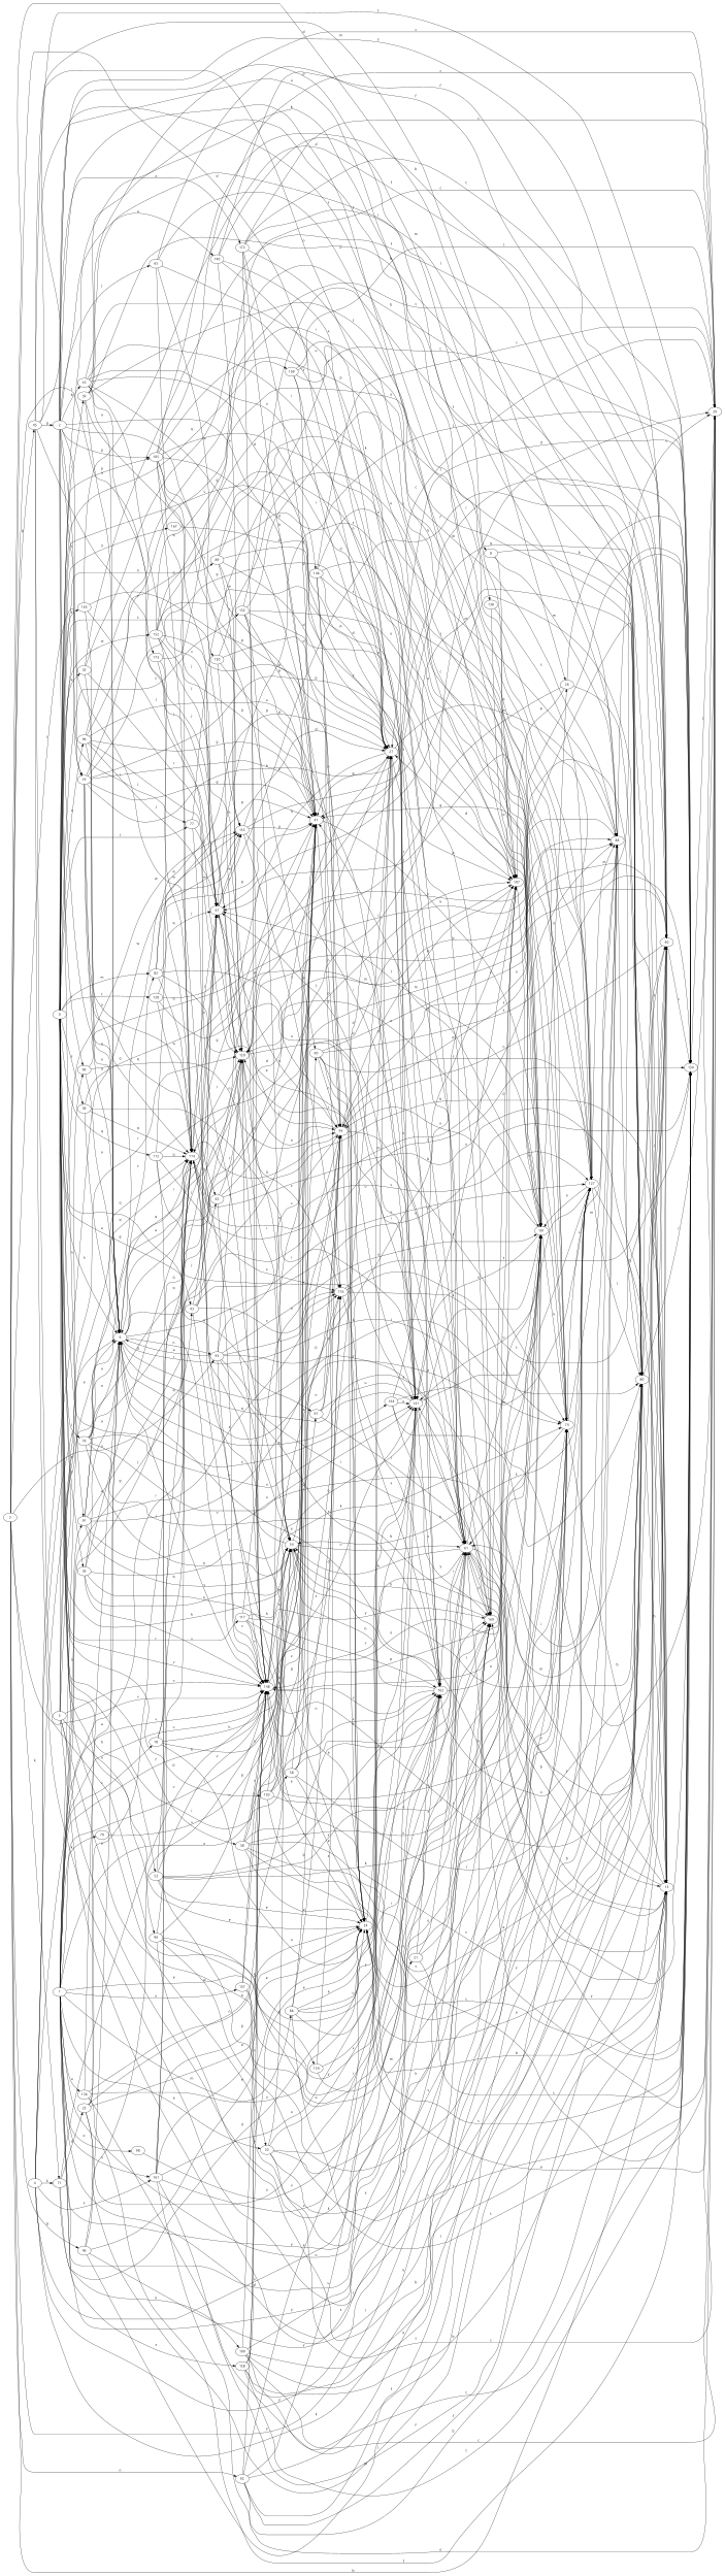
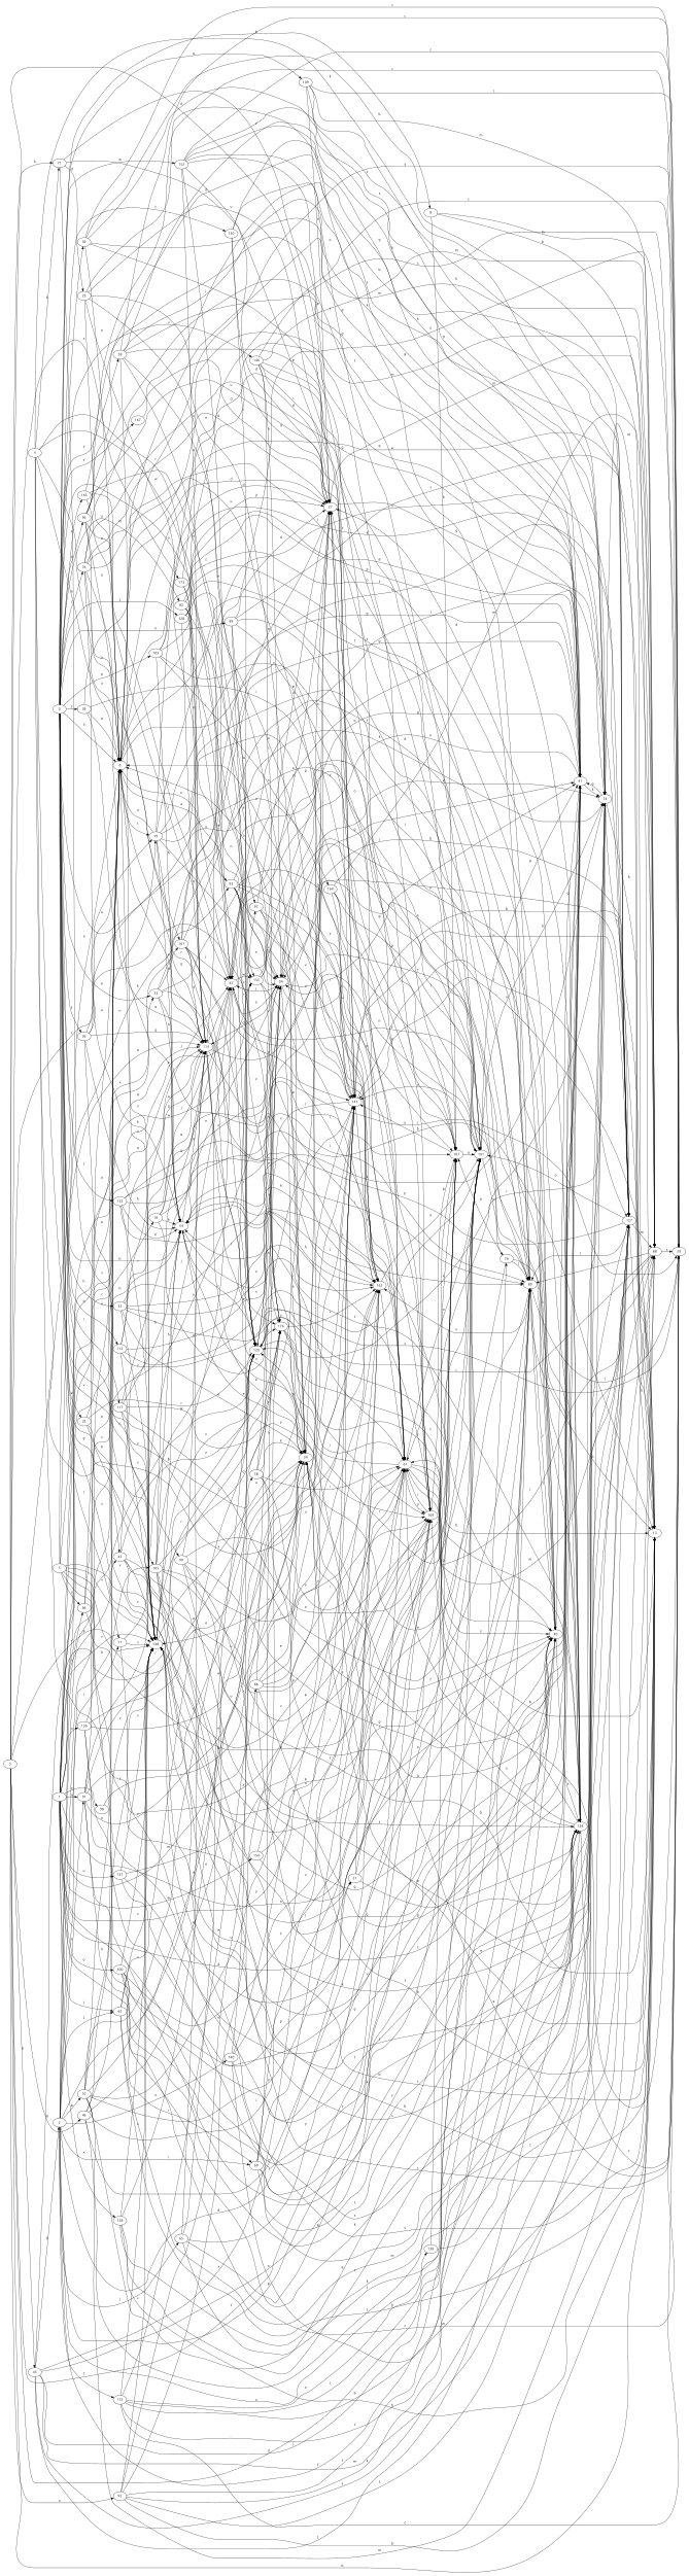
  strict digraph {
    fontname=Ubuntu
    rankdir=LR
    node [fontname=Ubuntu]
    edge [fontname=Ubuntu]
    0
    6
    8
    32
    33
    36
    38
    39
    43
    53
    54
    58
    59
    76
    77
    82
    89
    90
    96
    97
    103
    105
    109
    112
    117
    128
    130
    132
    146
    148
    152
    164
    165
    167
    114
    19
    107
    27
    93
    74
    80
    88
    134
    13
    120
    40
    101
    127
    162
    20
    34
    176
    61
    47
    67
    169
    94
    141
    155
    1
    18
    21
    60
    62
-   70
    86
    91
    98
    100
    136
    137
    154
    158
    161
    26
    2
    10
    65
    66
    138
    140
    172
    45
    3
    46
    71
    92
    173
    23
    4
    5
    0 -> 6 [label=a]
    0 -> 8 [label=b]
    0 -> 32 [label=e]
    0 -> 33 [label=e]
    0 -> 36 [label=f]
    0 -> 38 [label=f]
    0 -> 39 [label=f]
    0 -> 43 [label=g]
    0 -> 53 [label=h]
    0 -> 54 [label=h]
    0 -> 58 [label=i]
    0 -> 59 [label=i]
    0 -> 76 [label=l]
    0 -> 77 [label=l]
    0 -> 82 [label=m]
    0 -> 89 [label=n]
    0 -> 90 [label=n]
    0 -> 96 [label=o]
    0 -> 97 [label=o]
    0 -> 103 [label=p]
    0 -> 105 [label=p]
    0 -> 109 [label=q]
    0 -> 112 [label=q]
    0 -> 117 [label=r]
    0 -> 128 [label=t]
    0 -> 130 [label=t]
    0 -> 132 [label=t]
    0 -> 146 [label=v]
    0 -> 148 [label=v]
    0 -> 152 [label=w]
    0 -> 164 [label=y]
    0 -> 165 [label=y]
    0 -> 167 [label=y]
    6 -> 148 [label=v]
    6 -> 114 [label=q]
-   6 -> 82 [label=c]
+   6 -> 19 [label=c]
    6 -> 107 [label=p]
    6 -> 27 [label=d]
    6 -> 93 [label=n]
    6 -> 74 [label=k]
    6 -> 80 [label=l]
    6 -> 88 [label=m]
    6 -> 134 [label=t]
    8 -> 107 [label=p]
    8 -> 88 [label=m]
    8 -> 13 [label=b]
    32 -> 6 [label=a]
    32 -> 13 [label=b]
    32 -> 120 [label=r]
    32 -> 40 [label=f]
    33 -> 54 [label=h]
    33 -> 74 [label=k]
    33 -> 101 [label=o]
    33 -> 127 [label=s]
    33 -> 162 [label=x]
    33 -> 20 [label=c]
    36 -> 6 [label=a]
    36 -> 54 [label=h]
    36 -> 148 [label=v]
    36 -> 114 [label=q]
    36 -> 101 [label=o]
    36 -> 162 [label=x]
    38 -> 148 [label=v]
    38 -> 107 [label=p]
    38 -> 74 [label=k]
    38 -> 134 [label=t]
    38 -> 127 [label=s]
    38 -> 20 [label=c]
    38 -> 34 [label=e]
    38 -> 176 [label=z]
    39 -> 6 [label=a]
    39 -> 114 [label=q]
    39 -> 88 [label=m]
    39 -> 61 [label=i]
    43 -> 148 [label=v]
    43 -> 107 [label=p]
    43 -> 127 [label=s]
    43 -> 176 [label=z]
    43 -> 47 [label=g]
    43 -> 67 [label=j]
    53 -> 148 [label=v]
    53 -> 114 [label=q]
    53 -> 74 [label=k]
    53 -> 80 [label=l]
    53 -> 162 [label=x]
    53 -> 34 [label=e]
    53 -> 169 [label=y]
    54 -> 114 [label=q]
    54 -> 80 [label=l]
    54 -> 13 [label=b]
    54 -> 120 [label=r]
    54 -> 34 [label=e]
    54 -> 61 [label=i]
    54 -> 47 [label=g]
    58 -> 80 [label=l]
    58 -> 34 [label=e]
    58 -> 176 [label=z]
    58 -> 61 [label=i]
    58 -> 47 [label=g]
    58 -> 94 [label=n]
    59 -> 6 [label=a]
    59 -> 80 [label=l]
    59 -> 13 [label=b]
    59 -> 127 [label=s]
    59 -> 20 [label=c]
    59 -> 47 [label=g]
    76 -> 6 [label=a]
    76 -> 54 [label=h]
    76 -> 27 [label=d]
    76 -> 80 [label=l]
    76 -> 13 [label=b]
    76 -> 120 [label=r]
    76 -> 47 [label=g]
    76 -> 141 [label=u]
    77 -> 148 [label=v]
    77 -> 134 [label=t]
    77 -> 67 [label=j]
    82 -> 114 [label=q]
    82 -> 27 [label=d]
    82 -> 34 [label=e]
    82 -> 47 [label=g]
    82 -> 94 [label=n]
    82 -> 155 [label=w]
    89 -> 27 [label=d]
    89 -> 120 [label=r]
    89 -> 101 [label=o]
    89 -> 127 [label=s]
    89 -> 169 [label=y]
    89 -> 155 [label=w]
    90 -> 114 [label=q]
    90 -> 88 [label=m]
    90 -> 134 [label=t]
    90 -> 13 [label=b]
    90 -> 47 [label=g]
    90 -> 169 [label=y]
    96 -> 6 [label=a]
    96 -> 54 [label=h]
    96 -> 127 [label=s]
    96 -> 20 [label=c]
    96 -> 47 [label=g]
    96 -> 67 [label=j]
    96 -> 141 [label=u]
    97 -> 27 [label=d]
    97 -> 61 [label=i]
    97 -> 94 [label=n]
    97 -> 141 [label=u]
    103 -> 54 [label=h]
    103 -> 27 [label=d]
    103 -> 134 [label=t]
    103 -> 101 [label=o]
    103 -> 162 [label=x]
    103 -> 47 [label=g]
    105 -> 54 [label=h]
    105 -> 114 [label=q]
    105 -> 107 [label=p]
    105 -> 27 [label=d]
    105 -> 13 [label=b]
    105 -> 20 [label=c]
    105 -> 61 [label=i]
    105 -> 47 [label=g]
    105 -> 67 [label=j]
    109 -> 27 [label=d]
    109 -> 74 [label=k]
    109 -> 88 [label=m]
    109 -> 20 [label=c]
    109 -> 47 [label=g]
    112 -> 148 [label=v]
    112 -> 114 [label=q]
    112 -> 134 [label=t]
    112 -> 162 [label=x]
    112 -> 20 [label=c]
    112 -> 67 [label=j]
    117 -> 54 [label=h]
    117 -> 148 [label=v]
    117 -> 40 [label=f]
    117 -> 101 [label=o]
    117 -> 169 [label=y]
    117 -> 94 [label=n]
    128 -> 114 [label=q]
    128 -> 134 [label=t]
    128 -> 47 [label=g]
    128 -> 141 [label=u]
    130 -> 27 [label=d]
    130 -> 74 [label=k]
    130 -> 120 [label=r]
    130 -> 47 [label=g]
    132 -> 54 [label=h]
    132 -> 148 [label=v]
    132 -> 107 [label=p]
    132 -> 80 [label=l]
    132 -> 40 [label=f]
-   132 -> 101 [label=o]
    132 -> 47 [label=g]
    146 -> 27 [label=d]
    146 -> 88 [label=m]
    146 -> 101 [label=o]
    146 -> 20 [label=c]
    146 -> 176 [label=z]
    146 -> 169 [label=y]
    146 -> 94 [label=n]
    148 -> 54 [label=h]
    148 -> 107 [label=p]
    148 -> 176 [label=z]
    148 -> 141 [label=u]
    152 -> 114 [label=q]
    152 -> 107 [label=p]
    152 -> 27 [label=d]
    152 -> 74 [label=k]
    152 -> 101 [label=o]
    152 -> 20 [label=c]
    152 -> 47 [label=g]
    152 -> 67 [label=j]
    164 -> 107 [label=p]
    164 -> 80 [label=l]
    164 -> 88 [label=m]
    164 -> 169 [label=y]
    164 -> 141 [label=u]
    165 -> 6 [label=a]
    165 -> 40 [label=f]
    165 -> 67 [label=j]
    165 -> 94 [label=n]
    167 -> 27 [label=d]
    114 -> 6 [label=a]
    114 -> 13 [label=b]
    114 -> 120 [label=r]
    114 -> 127 [label=s]
    114 -> 34 [label=e]
    114 -> 176 [label=z]
    114 -> 67 [label=j]
    19 -> 6 [label=a]
    19 -> 54 [label=h]
    19 -> 114 [label=q]
    19 -> 107 [label=p]
    19 -> 80 [label=l]
    19 -> 127 [label=s]
    19 -> 162 [label=x]
    19 -> 20 [label=c]
    19 -> 47 [label=g]
    107 -> 101 [label=o]
    107 -> 141 [label=u]
    27 -> 114 [label=q]
    27 -> 107 [label=p]
    27 -> 88 [label=m]
    27 -> 47 [label=g]
    27 -> 141 [label=u]
    93 -> 6 [label=a]
    93 -> 120 [label=r]
    93 -> 101 [label=o]
    93 -> 162 [label=x]
    93 -> 34 [label=e]
    93 -> 176 [label=z]
    93 -> 61 [label=i]
    93 -> 169 [label=y]
    93 -> 94 [label=n]
-   74 -> 88 [label=m]
+   88 -> 74 [label=m]
    74 -> 13 [label=b]
    74 -> 127 [label=s]
    74 -> 61 [label=i]
    74 -> 47 [label=g]
    74 -> 67 [label=j]
    80 -> 13 [label=b]
    80 -> 40 [label=f]
    80 -> 162 [label=x]
    80 -> 20 [label=c]
    80 -> 34 [label=e]
    80 -> 67 [label=j]
    88 -> 80 [label=l]
    88 -> 120 [label=r]
    88 -> 20 [label=c]
    88 -> 61 [label=i]
    134 -> 27 [label=d]
    134 -> 120 [label=r]
    134 -> 20 [label=c]
    134 -> 61 [label=i]
    134 -> 67 [label=j]
    134 -> 169 [label=y]
    134 -> 94 [label=n]
    13 -> 6 [label=a]
    13 -> 148 [label=v]
    13 -> 34 [label=e]
    13 -> 141 [label=u]
    120 -> 148 [label=v]
    120 -> 13 [label=b]
    120 -> 101 [label=o]
    120 -> 176 [label=z]
    120 -> 61 [label=i]
    120 -> 94 [label=n]
    40 -> 80 [label=l]
    40 -> 134 [label=t]
    40 -> 47 [label=g]
    40 -> 94 [label=n]
    101 -> 148 [label=v]
    101 -> 27 [label=d]
    101 -> 74 [label=k]
    101 -> 47 [label=g]
    101 -> 94 [label=n]
    101 -> 141 [label=u]
    101 -> 26 [label=o]
    127 -> 54 [label=h]
    127 -> 148 [label=v]
    127 -> 80 [label=l]
    127 -> 88 [label=m]
    127 -> 13 [label=b]
    127 -> 101 [label=o]
    127 -> 67 [label=j]
    127 -> 141 [label=u]
    162 -> 6 [label=a]
    162 -> 54 [label=h]
    162 -> 148 [label=v]
    162 -> 101 [label=o]
    162 -> 61 [label=i]
    20 -> 6 [label=a]
    20 -> 34 [label=e]
    20 -> 61 [label=i]
    34 -> 27 [label=d]
    34 -> 13 [label=b]
    34 -> 40 [label=f]
    176 -> 74 [label=k]
    176 -> 134 [label=t]
    176 -> 40 [label=f]
    176 -> 162 [label=x]
    61 -> 54 [label=h]
    61 -> 148 [label=v]
    61 -> 27 [label=d]
    61 -> 88 [label=m]
    61 -> 13 [label=b]
    61 -> 40 [label=f]
    61 -> 101 [label=o]
    61 -> 169 [label=y]
    47 -> 148 [label=v]
    47 -> 74 [label=k]
    47 -> 94 [label=n]
    67 -> 120 [label=r]
    67 -> 40 [label=f]
    67 -> 94 [label=n]
    67 -> 155 [label=w]
    169 -> 54 [label=h]
    169 -> 107 [label=p]
    169 -> 61 [label=i]
    94 -> 114 [label=q]
    94 -> 107 [label=p]
    94 -> 74 [label=k]
    94 -> 40 [label=f]
    94 -> 34 [label=e]
    94 -> 67 [label=j]
    141 -> 6 [label=a]
    141 -> 13 [label=b]
    141 -> 120 [label=r]
    141 -> 127 [label=s]
    141 -> 162 [label=x]
    141 -> 67 [label=j]
    155 -> 27 [label=d]
    155 -> 80 [label=l]
    155 -> 176 [label=z]
    155 -> 61 [label=i]
    155 -> 47 [label=g]
    1 -> 33 [label=e]
    1 -> 43 [label=g]
    1 -> 54 [label=h]
    1 -> 97 [label=o]
    1 -> 148 [label=v]
    1 -> 114 [label=q]
    1 -> 120 [label=r]
    1 -> 101 [label=o]
    1 -> 127 [label=s]
    1 -> 169 [label=y]
    1 -> 18 [label=c]
    1 -> 21 [label=d]
    1 -> 60 [label=i]
    1 -> 62 [label=j]
-   1 -> 70 [label=k]
    1 -> 86 [label=m]
    1 -> 91 [label=n]
    1 -> 98 [label=o]
    1 -> 100 [label=o]
    1 -> 136 [label=u]
    1 -> 137 [label=u]
    1 -> 154 [label=w]
    1 -> 158 [label=x]
    1 -> 161 [label=x]
    18 -> 54 [label=h]
    18 -> 114 [label=q]
    18 -> 67 [label=j]
    18 -> 94 [label=n]
    18 -> 141 [label=u]
    21 -> 134 [label=t]
    21 -> 101 [label=o]
    21 -> 162 [label=x]
    21 -> 61 [label=i]
    60 -> 134 [label=t]
    60 -> 40 [label=f]
    60 -> 127 [label=s]
    60 -> 61 [label=i]
    60 -> 94 [label=n]
    60 -> 141 [label=u]
    62 -> 148 [label=v]
    62 -> 88 [label=m]
    62 -> 13 [label=b]
    62 -> 120 [label=r]
-   70 -> 94 [label=n]
    86 -> 134 [label=t]
    86 -> 162 [label=x]
    86 -> 34 [label=e]
    86 -> 61 [label=i]
    86 -> 47 [label=g]
    86 -> 94 [label=n]
    86 -> 141 [label=u]
    91 -> 6 [label=a]
    91 -> 107 [label=p]
    91 -> 74 [label=k]
    91 -> 120 [label=r]
    91 -> 176 [label=z]
    91 -> 141 [label=u]
    91 -> 155 [label=w]
    98 -> 162 [label=x]
    100 -> 148 [label=v]
    100 -> 80 [label=l]
    100 -> 134 [label=t]
    100 -> 40 [label=f]
    100 -> 20 [label=c]
    100 -> 169 [label=y]
    136 -> 6 [label=a]
    136 -> 134 [label=t]
    136 -> 40 [label=f]
    136 -> 34 [label=e]
    136 -> 141 [label=u]
    137 -> 148 [label=v]
    137 -> 74 [label=k]
    137 -> 61 [label=i]
    137 -> 47 [label=g]
    154 -> 101 [label=o]
    154 -> 176 [label=z]
    154 -> 61 [label=i]
    158 -> 148 [label=v]
    158 -> 74 [label=k]
    158 -> 134 [label=t]
    158 -> 13 [label=b]
    158 -> 34 [label=e]
    161 -> 114 [label=q]
    161 -> 40 [label=f]
    161 -> 162 [label=x]
    161 -> 20 [label=o]
    161 -> 34 [label=e]
    161 -> 47 [label=g]
    161 -> 67 [label=j]
    161 -> 141 [label=u]
    26 -> 107 [label=p]
    26 -> 80 [label=l]
    26 -> 134 [label=t]
    26 -> 120 [label=r]
    2 -> 77 [label=l]
    2 -> 105 [label=p]
    2 -> 114 [label=q]
    2 -> 19 [label=c]
    2 -> 107 [label=p]
    2 -> 40 [label=f]
    2 -> 34 [label=e]
-   2 -> 101 [label=d]
+   2 -> 21 [label=d]
    2 -> 60 [label=i]
    2 -> 62 [label=j]
    2 -> 91 [label=n]
    2 -> 10 [label=b]
    2 -> 65 [label=j]
    2 -> 66 [label=j]
    2 -> 138 [label=u]
    2 -> 140 [label=u]
    2 -> 172 [label=z]
    10 -> 6 [label=a]
    10 -> 148 [label=v]
    10 -> 27 [label=d]
    10 -> 120 [label=r]
    10 -> 127 [label=s]
    10 -> 61 [label=i]
    10 -> 47 [label=g]
    10 -> 169 [label=y]
    10 -> 141 [label=u]
    65 -> 114 [label=q]
    65 -> 107 [label=p]
    65 -> 40 [label=f]
    65 -> 169 [label=y]
    65 -> 155 [label=w]
    66 -> 6 [label=a]
    66 -> 80 [label=l]
    66 -> 94 [label=n]
    138 -> 107 [label=p]
    138 -> 127 [label=s]
    140 -> 88 [label=m]
    140 -> 120 [label=r]
    140 -> 40 [label=f]
    140 -> 162 [label=x]
    140 -> 141 [label=u]
    172 -> 148 [label=v]
    172 -> 80 [label=l]
    172 -> 134 [label=t]
    172 -> 101 [label=o]
    172 -> 20 [label=c]
    172 -> 34 [label=e]
    172 -> 47 [label=g]
    45 -> 80 [label=l]
    45 -> 88 [label=m]
    45 -> 134 [label=t]
    45 -> 120 [label=r]
    45 -> 101 [label=o]
    45 -> 127 [label=s]
    45 -> 162 [label=x]
    45 -> 2 [label=g]
    3 -> 148 [label=v]
    3 -> 19 [label=c]
    3 -> 27 [label=d]
    3 -> 93 [label=n]
    3 -> 13 [label=b]
    3 -> 169 [label=y]
    3 -> 26 [label=d]
    3 -> 45 [label=g]
    3 -> 46 [label=g]
    3 -> 71 [label=k]
    3 -> 92 [label=n]
    3 -> 173 [label=z]
    46 -> 6 [label=a]
    46 -> 148 [label=v]
    46 -> 88 [label=m]
    46 -> 34 [label=e]
    46 -> 169 [label=y]
    71 -> 148 [label=v]
    71 -> 27 [label=d]
    71 -> 169 [label=y]
    71 -> 23 [label=d]
    92 -> 148 [label=v]
    92 -> 74 [label=k]
    92 -> 13 [label=b]
    92 -> 40 [label=f]
    92 -> 127 [label=s]
    92 -> 34 [label=e]
    92 -> 141 [label=u]
    173 -> 114 [label=q]
    173 -> 61 [label=i]
    173 -> 67 [label=j]
    23 -> 6 [label=a]
    23 -> 80 [label=l]
    23 -> 34 [label=e]
    23 -> 67 [label=j]
    23 -> 94 [label=n]
    23 -> 141 [label=u]
    4 -> 6 [label=a]
    4 -> 148 [label=v]
    4 -> 74 [label=k]
    4 -> 120 [label=r]
    4 -> 162 [label=x]
    4 -> 169 [label=y]
    4 -> 155 [label=w]
    4 -> 161 [label=x]
    4 -> 71 [label=k]
    5 -> 6 [label=a]
    5 -> 148 [label=v]
    5 -> 114 [label=q]
    5 -> 74 [label=k]
    5 -> 80 [label=l]
    5 -> 101 [label=o]
    5 -> 34 [label=e]
    5 -> 155 [label=w]
    5 -> 66 [label=j]
  }
